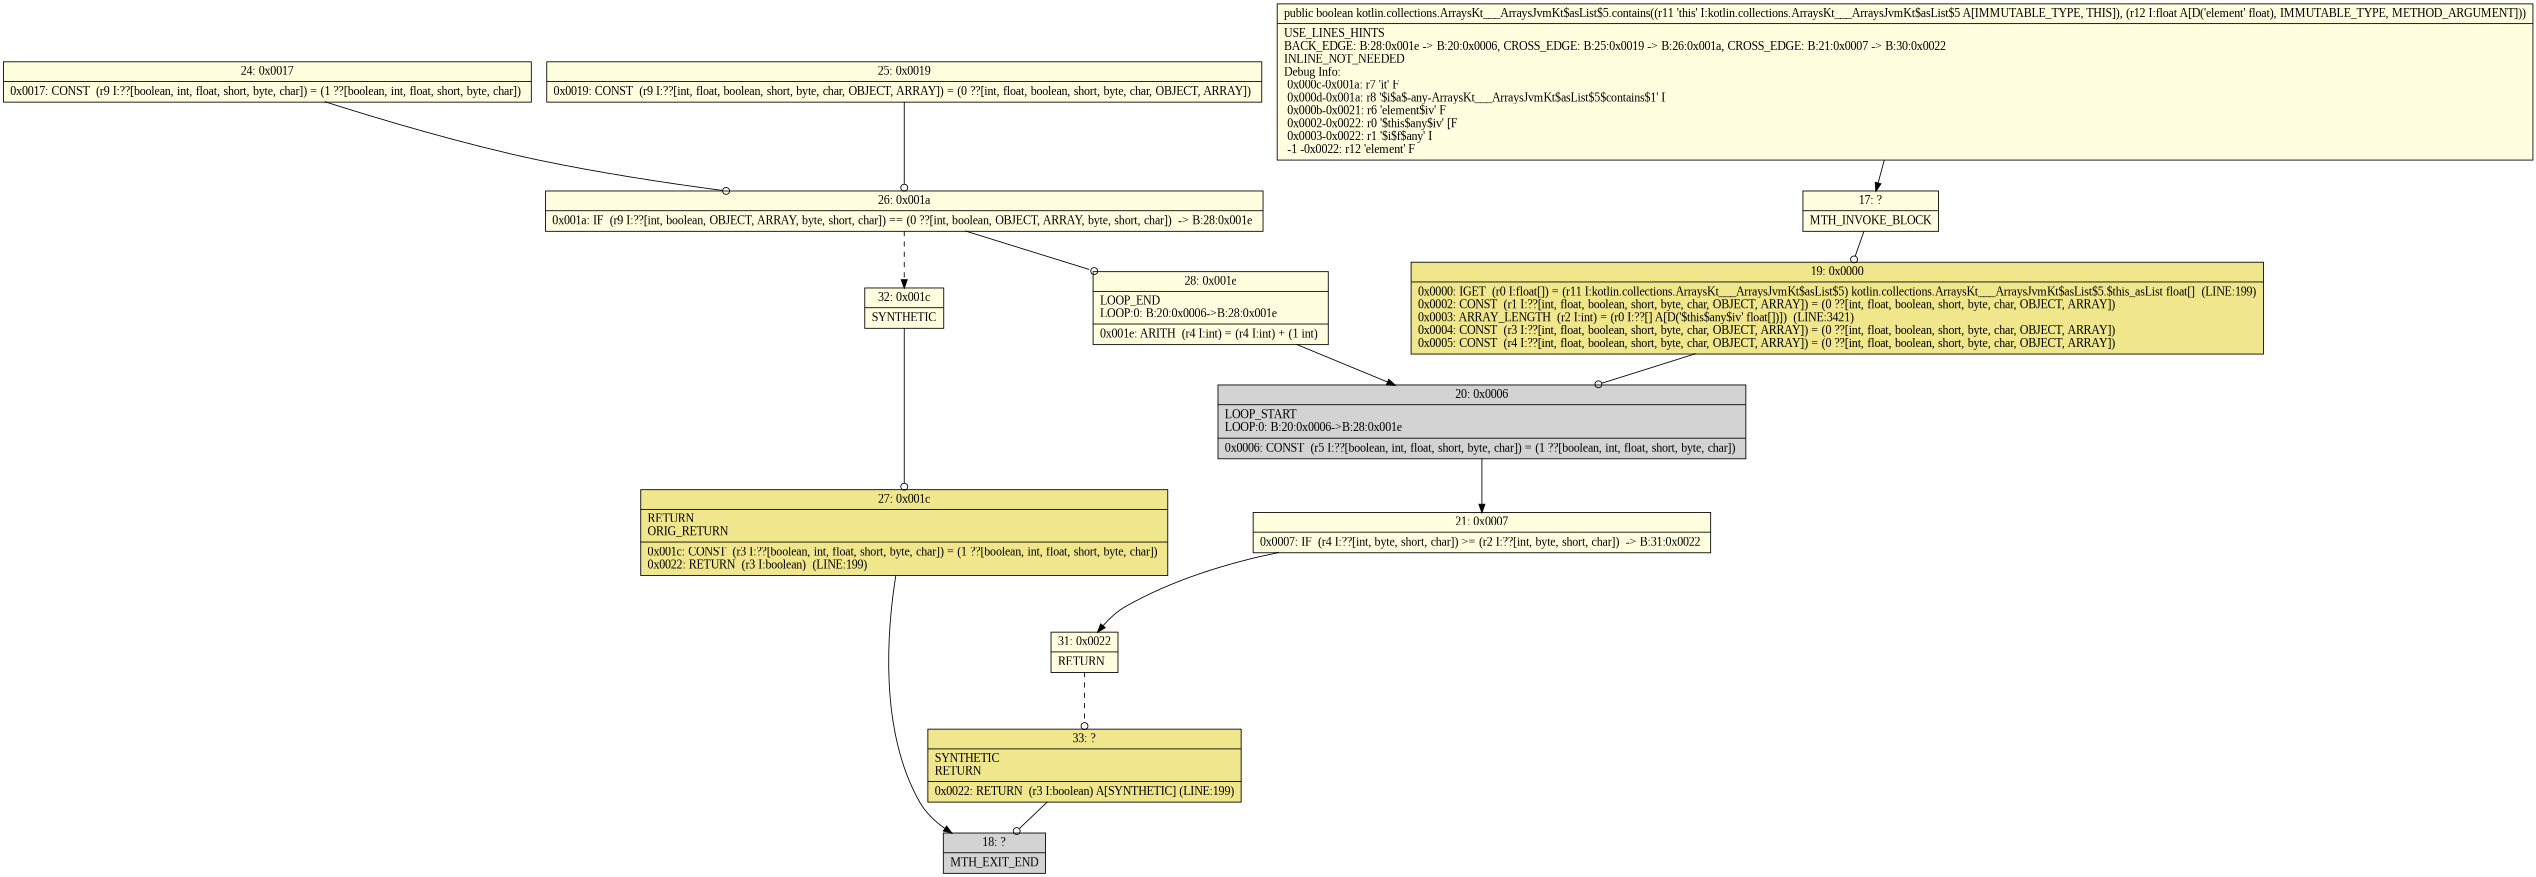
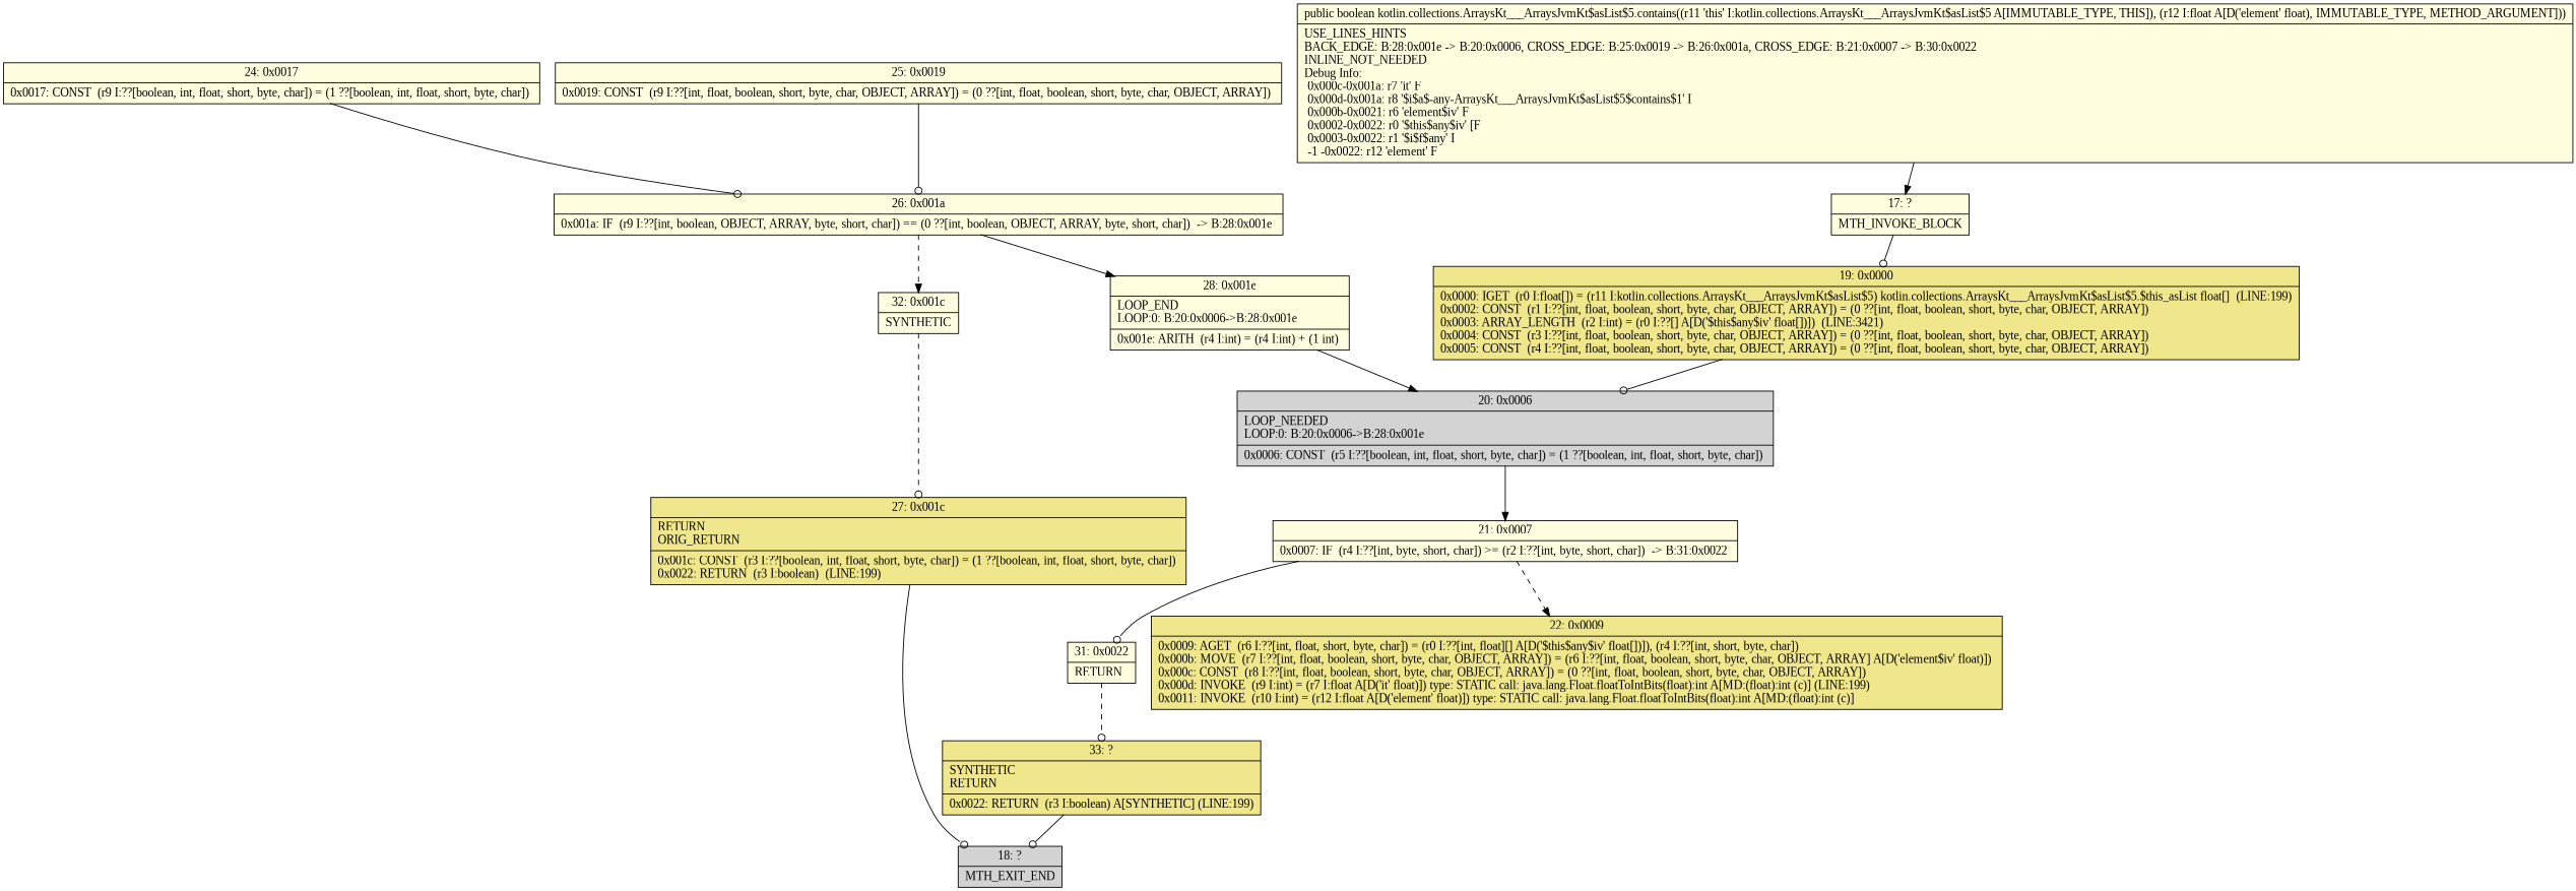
  digraph {
    fontname="Liberation Serif"
    node [fillcolor=lightyellow fontname="Liberation Serif" shape=record style=filled]
    edge [arrowhead=normal fontname="Liberation Serif"]
    n1 [label="{17\:\ ?|MTH_INVOKE_BLOCK\l}"]
    n2 [fillcolor=khaki label="{19\:\ 0x0000|0x0000: IGET  (r0 I:float[]) = (r11 I:kotlin.collections.ArraysKt___ArraysJvmKt$asList$5) kotlin.collections.ArraysKt___ArraysJvmKt$asList$5.$this_asList float[]  (LINE:199)\l0x0002: CONST  (r1 I:??[int, float, boolean, short, byte, char, OBJECT, ARRAY]) = (0 ??[int, float, boolean, short, byte, char, OBJECT, ARRAY]) \l0x0003: ARRAY_LENGTH  (r2 I:int) = (r0 I:??[] A[D('$this$any$iv' float[])])  (LINE:3421)\l0x0004: CONST  (r3 I:??[int, float, boolean, short, byte, char, OBJECT, ARRAY]) = (0 ??[int, float, boolean, short, byte, char, OBJECT, ARRAY]) \l0x0005: CONST  (r4 I:??[int, float, boolean, short, byte, char, OBJECT, ARRAY]) = (0 ??[int, float, boolean, short, byte, char, OBJECT, ARRAY]) \l}"]
-   n3 [fillcolor=lightgrey label="{20\:\ 0x0006|LOOP_START\lLOOP:0: B:20:0x0006\-\>B:28:0x001e\l|0x0006: CONST  (r5 I:??[boolean, int, float, short, byte, char]) = (1 ??[boolean, int, float, short, byte, char]) \l}"]
+   n3 [fillcolor=lightgrey label="{20\:\ 0x0006|LOOP_NEEDED\lLOOP:0: B:20:0x0006\-\>B:28:0x001e\l|0x0006: CONST  (r5 I:??[boolean, int, float, short, byte, char]) = (1 ??[boolean, int, float, short, byte, char]) \l}"]
    n4 [label="{21\:\ 0x0007|0x0007: IF  (r4 I:??[int, byte, short, char]) \>= (r2 I:??[int, byte, short, char])  \-\> B:31:0x0022 \l}"]
+   n5 [fillcolor=khaki label="{22\:\ 0x0009|0x0009: AGET  (r6 I:??[int, float, short, byte, char]) = (r0 I:??[int, float][] A[D('$this$any$iv' float[])]), (r4 I:??[int, short, byte, char]) \l0x000b: MOVE  (r7 I:??[int, float, boolean, short, byte, char, OBJECT, ARRAY]) = (r6 I:??[int, float, boolean, short, byte, char, OBJECT, ARRAY] A[D('element$iv' float)]) \l0x000c: CONST  (r8 I:??[int, float, boolean, short, byte, char, OBJECT, ARRAY]) = (0 ??[int, float, boolean, short, byte, char, OBJECT, ARRAY]) \l0x000d: INVOKE  (r9 I:int) = (r7 I:float A[D('it' float)]) type: STATIC call: java.lang.Float.floatToIntBits(float):int A[MD:(float):int (c)] (LINE:199)\l0x0011: INVOKE  (r10 I:int) = (r12 I:float A[D('element' float)]) type: STATIC call: java.lang.Float.floatToIntBits(float):int A[MD:(float):int (c)]\l}"]
    n6 [label="{31\:\ 0x0022|RETURN\l}"]
    n7 [fillcolor=khaki label="{33\:\ ?|SYNTHETIC\lRETURN\l|0x0022: RETURN  (r3 I:boolean) A[SYNTHETIC] (LINE:199)\l}"]
    n8 [label="{24\:\ 0x0017|0x0017: CONST  (r9 I:??[boolean, int, float, short, byte, char]) = (1 ??[boolean, int, float, short, byte, char]) \l}"]
    n9 [label="{26\:\ 0x001a|0x001a: IF  (r9 I:??[int, boolean, OBJECT, ARRAY, byte, short, char]) == (0 ??[int, boolean, OBJECT, ARRAY, byte, short, char])  \-\> B:28:0x001e \l}"]
    n10 [label="{25\:\ 0x0019|0x0019: CONST  (r9 I:??[int, float, boolean, short, byte, char, OBJECT, ARRAY]) = (0 ??[int, float, boolean, short, byte, char, OBJECT, ARRAY]) \l}"]
    n11 [label="{28\:\ 0x001e|LOOP_END\lLOOP:0: B:20:0x0006\-\>B:28:0x001e\l|0x001e: ARITH  (r4 I:int) = (r4 I:int) + (1 int) \l}"]
    n12 [label="{32\:\ 0x001c|SYNTHETIC\l}"]
    n13 [fillcolor=khaki label="{27\:\ 0x001c|RETURN\lORIG_RETURN\l|0x001c: CONST  (r3 I:??[boolean, int, float, short, byte, char]) = (1 ??[boolean, int, float, short, byte, char]) \l0x0022: RETURN  (r3 I:boolean)  (LINE:199)\l}"]
    n14 [fillcolor=lightgrey label="{18\:\ ?|MTH_EXIT_END\l}"]
    n15 [label="{public boolean kotlin.collections.ArraysKt___ArraysJvmKt$asList$5.contains((r11 'this' I:kotlin.collections.ArraysKt___ArraysJvmKt$asList$5 A[IMMUTABLE_TYPE, THIS]), (r12 I:float A[D('element' float), IMMUTABLE_TYPE, METHOD_ARGUMENT]))  | USE_LINES_HINTS\lBACK_EDGE: B:28:0x001e \-\> B:20:0x0006, CROSS_EDGE: B:25:0x0019 \-\> B:26:0x001a, CROSS_EDGE: B:21:0x0007 \-\> B:30:0x0022\lINLINE_NOT_NEEDED\lDebug Info:\l  0x000c\-0x001a: r7 'it' F\l  0x000d\-0x001a: r8 '$i$a$\-any\-ArraysKt___ArraysJvmKt$asList$5$contains$1' I\l  0x000b\-0x0021: r6 'element$iv' F\l  0x0002\-0x0022: r0 '$this$any$iv' [F\l  0x0003\-0x0022: r1 '$i$f$any' I\l  \-1 \-0x0022: r12 'element' F\l}"]
    n1 -> n2 [arrowhead=odot]
    n2 -> n3 [arrowhead=odot]
    n3 -> n4
-   n4 -> n6
+   n4 -> n5 [style=dashed]
+   n4 -> n6 [arrowhead=odot]
    n6 -> n7 [arrowhead=odot style=dashed]
    n7 -> n14 [arrowhead=odot]
    n8 -> n9 [arrowhead=odot]
-   n9 -> n11 [arrowhead=odot]
+   n9 -> n11
    n9 -> n12 [style=dashed]
    n10 -> n9 [arrowhead=odot]
    n11 -> n3
-   n12 -> n13 [arrowhead=odot]
-   n13 -> n14
+   n12 -> n13 [arrowhead=odot style=dashed]
+   n13 -> n14 [arrowhead=odot]
    n15 -> n1
  }
